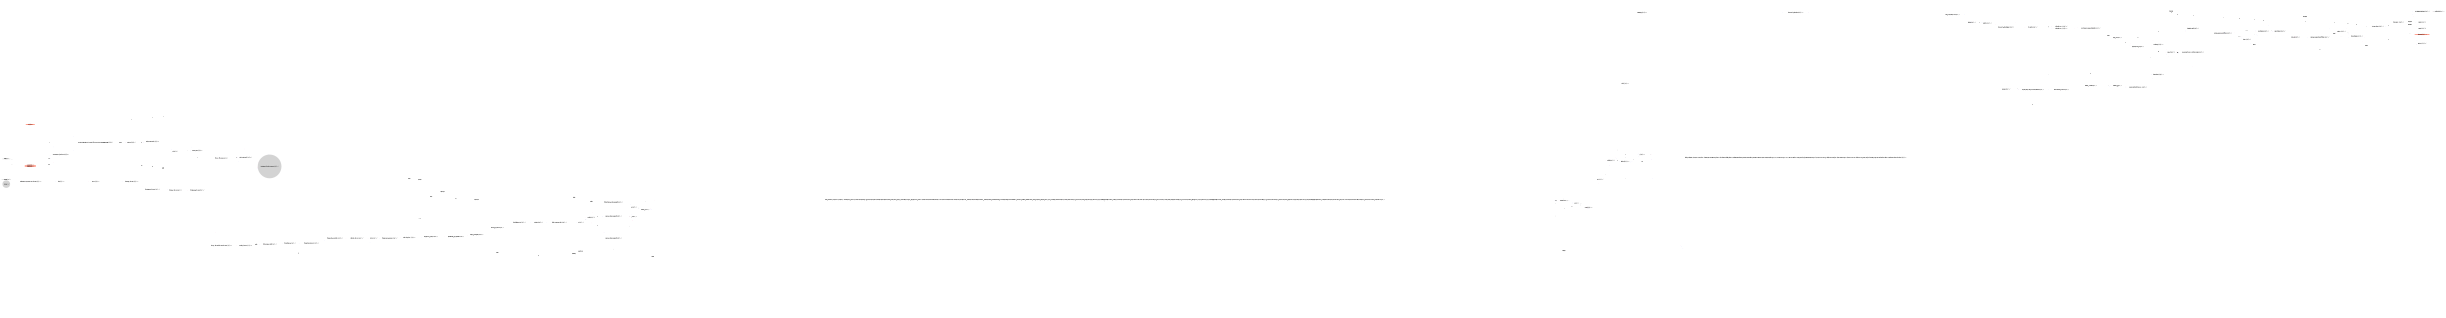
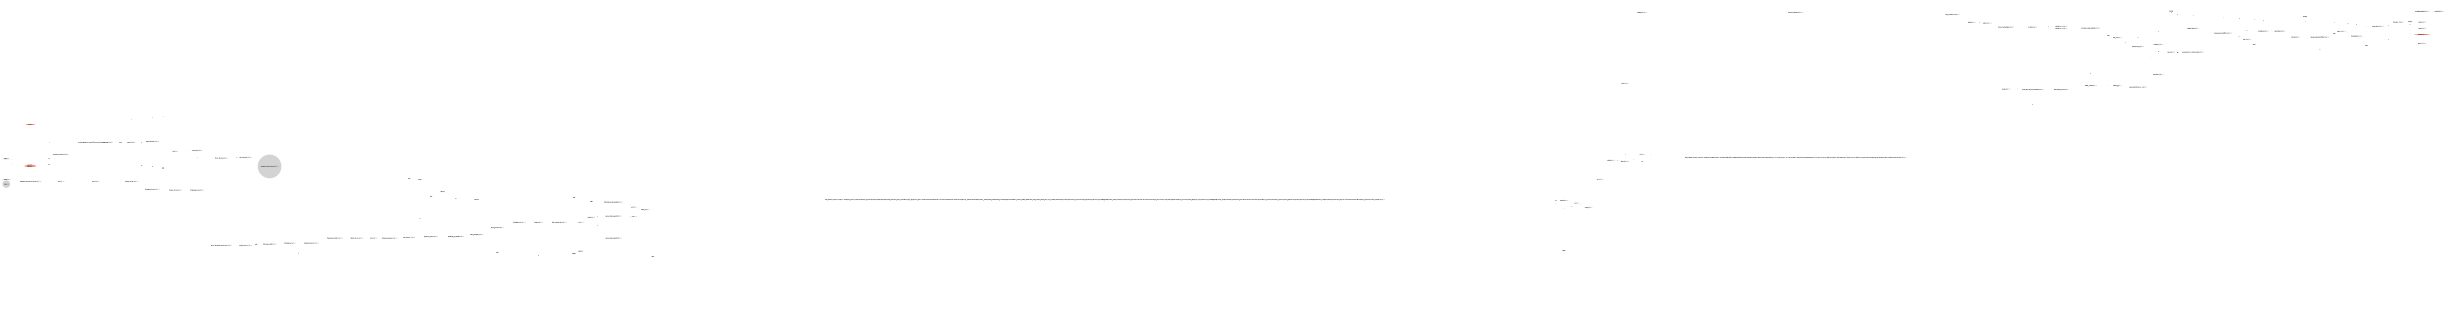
  digraph {
    rankdir=LR
    node [color=red fillcolor=white shape=circle style=filled]
    edge [color=blue style=dashed]
    n1 [color=black label="final int threadNum = i@@@34@@@['1', '1', '0']"]
    n2 [label="Thread thread = new Thread(\"WRITER\" + i){@Override public void run(){try {while (operations.get() > 0) {writePermission.acquire()int oper = rand.nextInt(10)if (oper < commitPercent) {if (numCommitting.incrementAndGet() <= maxConcurrentCommits) {Map<Integer,DocInfo> newCommittedModellong versionsynchronized (globalLock) {newCommittedModel = new HashMap<>(model)version = snapshotCount++}synchronized (stateChangeLock) {if (uLog.getState() != UpdateLog.State.ACTIVE) version = -1if (rand.nextInt(100) < softCommitPercent) {verbose(\"softCommit start\")assertU(TestHarness.commit(\"softCommit\",\"true\"))verbose(\"softCommit end\")}{verbose(\"hardCommit start\")assertU(commit())verbose(\"hardCommit end\")}}synchronized (globalLock) {if (version >= committedModelClock) {if (VERBOSE) {verbose(\"installing new committedModel version=\" + committedModelClock)}committedModel = newCommittedModelcommittedModelClock = version}}}numCommitting.decrementAndGet()continue}int idif (rand.nextBoolean()) {id = rand.nextInt(ndocs)}{id = lastId}boolean before = rand.nextBoolean()if (before) {lastId = id}DocInfo info = model.get(id)long val = info.vallong nextVal = Math.abs(val) + 1long version = testVersion.incrementAndGet()if (rand.nextBoolean()) Thread.yield()if (oper < commitPercent + deletePercent) {verbose(\"deleting id\",id,\"val=\",nextVal,\"version\",version)Long returnedVersion = deleteAndGetVersion(Integer.toString(id),params(\"_version_\",Long.toString(-version),DISTRIB_UPDATE_PARAM,FROM_LEADER))if (returnedVersion != null) {assertEquals(-version,returnedVersion.longValue())}synchronized (model) {DocInfo currInfo = model.get(id)if (Math.abs(version) > Math.abs(currInfo.version)) {model.put(id,new DocInfo(version,-nextVal))}}verbose(\"deleting id\",id,\"val=\",nextVal,\"version\",version,\"DONE\")}if (oper < commitPercent + deletePercent + deleteByQueryPercent) {verbose(\"deleteByQuery id\",id,\"val=\",nextVal,\"version\",version)Long returnedVersion = deleteByQueryAndGetVersion(\"id:\" + Integer.toString(id),params(\"_version_\",Long.toString(-version),DISTRIB_UPDATE_PARAM,FROM_LEADER))if (returnedVersion != null) {assertEquals(-version,returnedVersion.longValue())}synchronized (model) {DocInfo currInfo = model.get(id)if (Math.abs(version) > Math.abs(currInfo.version)) {model.put(id,new DocInfo(version,-nextVal))}}verbose(\"deleteByQuery id\",id,\"val=\",nextVal,\"version\",version,\"DONE\")}{verbose(\"adding id\",id,\"val=\",nextVal,\"version\",version)Long returnedVersion = addAndGetVersion(sdoc(\"id\",Integer.toString(id),FIELD,Long.toString(nextVal),\"_version_\",Long.toString(version)),params(DISTRIB_UPDATE_PARAM,FROM_LEADER))if (returnedVersion != null) {assertEquals(version,returnedVersion.longValue())}synchronized (model) {DocInfo currInfo = model.get(id)if (version > currInfo.version) {model.put(id,new DocInfo(version,nextVal))}}if (VERBOSE) {verbose(\"adding id\",id,\"val=\",nextVal,\"version\",version,\"DONE\")}}if (!before) {lastId = id}}}catch (Throwable e) }}@@@35@@@['1', '1', '0']" shape=house]
    n3 [color=brown label="threads.add(thread)@@@149@@@['1', '1', '0']" shape=house]
    n4 [color=brown label="neededPermits > 0@@@247@@@['0', '1', '0']"]
    n5 [label="readPermission.release(neededPermits)@@@247@@@['1', '1', '0']"]
    n6 [label="verbose(\"ROUND=\",operations.get())@@@248@@@['1', '1', '0']" shape=house]
    n7 [color=brown label="operations.decrementAndGet() > 0@@@250@@@['1', '1', '0']" shape=house]
    n8 [color=black label="i < nReadThreads@@@152@@@['1', '1', '0']"]
    n9 [label="threads.add(thread)@@@207@@@['1', '1', '0']" shape=house]
    n10 [color=black label="thread.start()@@@210@@@['1', '1', '0']" shape=house]
    n11 [color=black label="i++@@@153@@@['1', '1', '0']"]
    n12 [color=black label="Thread thread = new Thread(\"READER\" + i){@Override public void run(){try {while (operations.get() > 0) {readPermission.tryAcquire(10,TimeUnit.MILLISECONDS)int id = rand.nextInt(100) < 25? lastId: rand.nextInt(ndocs)boolean realTime = rand.nextInt(100) < percentRealtimeQueryDocInfo infoif (realTime) {info = visibleModel.get(id)}{synchronized (globalLock) {info = committedModel.get(id)}}if (VERBOSE) {verbose(\"querying id\",id)}SolrQueryRequest sreqif (realTime) {sreq = req(\"wt\",\"json\",\"qt\",\"/get\",\"ids\",Integer.toString(id))}{sreq = req(\"wt\",\"json\",\"q\",\"id:\" + Integer.toString(id),\"omitHeader\",\"true\")}String response = h.query(sreq)Map rsp = (Map)ObjectBuilder.fromJSON(response)List doclist = (List)(((Map)rsp.get(\"response\")).get(\"docs\"))if (doclist.size() == 0) {}{assertEquals(1,doclist.size())long foundVal = (Long)(((Map)doclist.get(0)).get(FIELD))long foundVer = (Long)(((Map)doclist.get(0)).get(\"_version_\"))if (foundVer < Math.abs(info.version) || (foundVer == info.version && foundVal != info.val)) {verbose(\"ERROR, id=\",id,\"found=\",response,\"model\",info)assertTrue(false)}}}if (rand.nextInt(100) < percentGetLatestVersions) {getLatestVersions()}}catch (Throwable e) }}@@@154@@@['1', '1', '0']"]
    n13 [label="int bufferedAddsApplied = 0@@@212@@@['1', '1', '0']" shape=house]
    n14 [color=brown label="final Object stateChangeLock = new Object()@@@24@@@['1', '1', '0']" shape=house]
    n15 [color=black label="this.visibleModel = model@@@25@@@['1', '1', '0']" shape=house]
    n16 [color=black label="stateChangeLock@@@216@@@['1', '1', '0']" shape=house]
    n17 [color=brown label="final Semaphore(( writePermissions = new Semaphore((((@@@26@@@['1', '1', '0']" shape=house]
    n18 [color=brown label="uLog.bufferUpdates()@@@217@@@['1', '1', '0']" shape=house]
    n19 [color=black label="recInfo = recoveryInfoF.get(random().nextInt(100 / nWriteThreads),TimeUnit.MILLISECONDS)@@@227@@@['1', '1', '0']"]
    n20 [label="recInfo == null@@@225@@@['1', '1', '0']"]
    n21 [color=brown label="bufferedAddsApplied += recInfo.adds@@@239@@@['1', '1', '0']"]
    n22 [label="i++@@@33@@@['1', '1', '0']"]
    n23 [label="int i = 0@@@27@@@['1', '1', '0']"]
    n24 [color=brown label="i < nWriteThreads@@@28@@@['1', '1', '0']"]
    n25 [color=brown fillcolor=lightgray label="thread.join()@@@253@@@['1', '1', '0']" shape=house]
    n26 [color=black label="writeThreadNumber--@@@233@@@['1', '1', '0']" shape=house]
    n27 [label="writePermissions(writeThreadNumber(.release(random().nextInt(2) + 1)@@@234@@@['1', '1', '0']"]
    n28 [label="readPermission.drainPermits()@@@236@@@['1', '1', '0']"]
    n29 [color=brown fillcolor=lightgray label="testStressRecovery['1', '0', '0']" shape=house]
    n30 [color=brown label="assumeFalse(\"FIXME: This test is horribly slow sometimes on Windows!\",Constants.WINDOWS)@@@3@@@['1', '1', '0']" shape=house]
    n31 [color=brown label="clearIndex()@@@4@@@['1', '1', '0']" shape=house]
    n32 [color=brown label="i < nWriteThreads@@@32@@@['1', '1', '0']" shape=house]
    n33 [label="int i = 0@@@151@@@['1', '1', '0']"]
    n34 [color=brown label="visibleModel = new ConcurrentHashMap<>(model)@@@215@@@['1', '1', '0']" shape=house]
    n35 [color=brown label="int nWriteThreads = 2 + random().nextInt(10)@@@11@@@['1', '1', '0']"]
    n36 [label="final int maxConcurrentCommits = nWriteThreads@@@12@@@['1', '1', '0']" shape=house]
    n37 [label="i++@@@29@@@['1', '1', '0']"]
    n38 [color=black label="final Semaphore readPermission = new Semaphore(Integer.MAX_VALUE,false)@@@30@@@['1', '1', '0']" shape=house]
    n39 [label="writePermissions(i( = new Semaphore(Integer.MAX_VALUE,false)@@@29@@@['0', '1', '0']"]
    n40 [color=brown label="writePermissions(i( = new Semaphore(Integer.MAX_VALUE,false)@@@29@@@['1', '0', '0']"]
    n41 [color=black label="final int percentRealtimeQuery = 75@@@13@@@['1', '1', '0']"]
    n42 [label="Future<UpdateLog.RecoveryInfo> recoveryInfoF = uLog.applyBufferedUpdates()@@@221@@@['1', '1', '0']" shape=house]
    n43 [label="recoveryInfoF != null@@@222@@@['1', '1', '0']" shape=house]
    n44 [color=black label="UpdateLog.RecoveryInfo recInfo = null@@@223@@@['1', '1', '0']"]
    n45 [label="int writeThreadNumber = 0@@@224@@@['1', '1', '0']"]
    n46 [color=black label="int neededPermits = Integer.MAX_VALUE - writePerm.availablePermits()@@@242@@@['1', '1', '0']" shape=house]
    n47 [color=black label="writePermissions@@@241@@@['0', '1', '0']" shape=house]
    n48 [color=black label="writePermissions(writeThreadNumber++(.drainPermits()@@@231@@@['1', '1', '0']" shape=house]
    n49 [color=brown label="writeThreadNumber >= nWriteThreads@@@232@@@['1', '1', '0']" shape=house]
    n50 [label="initModel(ndocs)@@@17@@@['1', '1', '0']"]
    n51 [color=brown label="final AtomicInteger numCommitting = new AtomicInteger()@@@18@@@['1', '1', '0']"]
    n52 [label="List<Thread> threads = new ArrayList<>()@@@19@@@['1', '1', '0']"]
    n53 [color=black fillcolor=tomato label="long version@@@2@@@['0', '0', '1']" shape=house]
    n54 [fillcolor=lightgray label="ifVerbose(\"deleteByQuery id\",id,\"val=\",nextVal,\"version\",version,\"DONE\")@@@14@@@['0', '0', '1']"]
    n55 [color=black label="Math.abs(version) > Math.abs(currInfo.version)@@@10@@@['0', '0', '1']" shape=house]
    n56 [color=brown label="ifVerbose(\"deleteByQuery id\",id,\"val=\",nextVal,\"version\",version)@@@3@@@['0', '0', '1']"]
    n57 [label="model.put(id,new DocInfo(version,-nextVal))@@@11@@@['0', '0', '1']"]
    n58 [label="Long returnedVersion = deleteByQueryAndGetVersion(\"id:\" + Integer.toString(id),params(\"_version_\",Long.toString(-version),DISTRIB_UPDATE_PARAM,FROM_LEADER))@@@4@@@['0', '0', '1']"]
    n59 [label="writePermissions@@@241@@@['1', '0', '0']"]
    n60 [color=black label="returnedVersion != null@@@5@@@['0', '0', '1']"]
    n61 [color=black label="model@@@8@@@['0', '0', '1']"]
    n62 [color=brown label="assertEquals(-version,returnedVersion.longValue())@@@6@@@['0', '0', '1']"]
    n63 [color=brown label="visibleModel = model@@@245@@@['1', '1', '0']" shape=house]
    n64 [label="int neededPermits = Integer.MAX_VALUE - readPermission.availablePermits()@@@246@@@['1', '1', '0']"]
    n65 [color=brown label="neededPermits > 0@@@247@@@['1', '0', '0']"]
    n66 [color=black label="verbose(\"bufferedAddsApplied=\",bufferedAddsApplied)@@@251@@@['1', '1', '0']"]
    n67 [label="neededPermits > 0@@@243@@@['0', '1', '0']"]
    n68 [label="writePerm.release(neededPermits)@@@243@@@['1', '1', '0']"]
    n69 [label="writePerm.release(neededPermits)@@@243@@@['1', '0', '0']"]
    n70 [color=black label="verbose(\"Operation\",operations.get(),\"Draining permits for write thread\",writeThreadNumber)@@@230@@@['1', '1', '0']"]
    n71 [label="assertU(commit())@@@5@@@['1', '1', '0']" shape=house]
    n72 [color=black label="assertTrue(uLog.getState() == UpdateLog.State.ACTIVE)@@@214@@@['1', '1', '0']" shape=house]
    n73 [label="final int softCommitPercent = 30 + random().nextInt(75)@@@7@@@['1', '1', '0']"]
    n74 [color=black label="final int deletePercent = 4 + random().nextInt(25)@@@8@@@['1', '1', '0']" shape=house]
    n75 [color=brown label="final int deleteByQueryPercent = random().nextInt(5)@@@9@@@['1', '1', '0']"]
    n76 [color=brown label="int i = 0@@@31@@@['1', '1', '0']"]
    n77 [label="final int ndocs = 5 + (random().nextBoolean()? random().nextInt(25): random().nextInt(200))@@@10@@@['1', '1', '0']"]
    n78 [color=brown label="final int commitPercent = 5 + random().nextInt(10)@@@6@@@['1', '1', '0']"]
    n79 [label="assertTrue(uLog.getState() == UpdateLog.State.BUFFERING)@@@219@@@['1', '1', '0']"]
    n80 [color=black label="random().nextBoolean()@@@220@@@['1', '1', '0']" shape=house]
    n81 [color=brown label="final AtomicLong testVersion = new AtomicLong(0)@@@20@@@['1', '1', '0']"]
    n82 [label="final UpdateHandler uHandler = h.getCore().getUpdateHandler()@@@21@@@['1', '1', '0']"]
    n83 [color=brown label="final UpdateLog uLog = uHandler.getUpdateLog()@@@22@@@['1', '1', '0']"]
    n84 [color=black label="Thread.sleep(random().nextInt(10) + 1)@@@220@@@['1', '0', '0']" shape=house]
    n85 [color=brown label="Thread.sleep(random().nextInt(10) + 1)@@@220@@@['0', '1', '0']" shape=house]
    n86 [label="final int percentGetLatestVersions = random().nextInt(4)@@@14@@@['1', '1', '0']" shape=house]
    n87 [color=black label="final AtomicLong operations = new AtomicLong(atLeast(100))@@@15@@@['1', '1', '0']"]
    n88 [label="int nReadThreads = 2 + random().nextInt(10)@@@16@@@['1', '1', '0']" shape=house]
    n89 [color=black fillcolor=tomato label="int id@@@2@@@['0', '0', '1']" shape=house]
    n90 [color=black label="DocInfo currInfo = model.get(id)@@@9@@@['0', '0', '1']"]
    n91 [fillcolor=tomato label="long nextVal@@@2@@@['0', '0', '1']" shape=house]
    n92 [color=brown label="TimeoutException e@@@229@@@['1', '1', '0']" shape=house]
    n93 [label="final VersionInfo vInfo = uLog.getVersionInfo()@@@23@@@['1', '1', '0']" shape=house]
    n94 [fillcolor=tomato label="Semaphore writePerm@@@241@@@['1', '1', '0']" shape=house]
    n95 [color=black fillcolor=lightgray label="deleteByQuery['0', '0', '1']" shape=house]
    n96 [fillcolor=lightgray label="testStressRecovery['0', '1', '0']"]
    n1 -> n2 [color=deeppink]
    n2 -> n3 [color=deeppink style=bold]
    n2 -> n3 [label=thread style=bold]
    n3 -> n22
    n4 -> n5 [label=true]
    n4 -> n5 [color=deeppink style=bold]
    n4 -> n6 [color=deeppink]
    n5 -> n6 [style=bold]
    n6 -> n7 [color=deeppink]
    n7 -> n4 [color=deeppink label=true]
    n7 -> n6 [label=true style=bold]
    n7 -> n16 [color=deeppink label=true]
    n7 -> n34 [label=true style=bold]
    n7 -> n42 [color=deeppink label=true style=bold]
    n7 -> n43 [label=true style=bold]
    n7 -> n46 [label=true]
    n7 -> n47 [label=deleteByQueryPercent]
-   n7 -> n59 [color=deeppink label=bufferedAddsApplied]
+   n7 -> n59 [color=deeppink label=true]
    n7 -> n63 [color=deeppink label=true]
    n7 -> n64 [label=true]
    n7 -> n65 [label=true]
    n7 -> n66 [color=deeppink]
    n7 -> n67 [label=true style=bold]
    n7 -> n68 [label=true]
    n7 -> n72 [color=deeppink style=bold]
    n7 -> n72 [label=true]
    n7 -> n79 [color=deeppink label=true style=bold]
    n7 -> n80 [color=deeppink label=true style=bold]
    n7 -> n94 [label=true]
    n8 -> n9 [label=true style=bold]
    n8 -> n10
    n8 -> n11 [label=true style=bold]
    n8 -> n12 [color=deeppink]
    n8 -> n12 [label=true]
    n9 -> n11
    n10 -> n13 [color=deeppink style=bold]
    n11 -> n8 [color=deeppink]
    n11 -> n8 [label=i]
    n11 -> n12 [color=deeppink label=i style=bold]
    n12 -> n9 [label=thread]
    n12 -> n9 [style=bold]
    n13 -> n66 [label=bufferedAddsApplied]
    n13 -> n72
    n14 -> n2 [color=deeppink label=stateChangeLock]
    n14 -> n15 [style=bold]
    n14 -> n16 [label=stateChangeLock]
    n15 -> n17 [style=bold]
    n16 -> n18 [label=true style=bold]
    n16 -> n18 [style=bold]
    n17 -> n23 [style=bold]
    n18 -> n79 [color=deeppink]
    n19 -> n20 [color=deeppink style=bold]
    n19 -> n20 [color=deeppink label=recInfo]
    n20 -> n19 [label=true]
    n20 -> n19 [style=bold]
    n20 -> n21 [color=deeppink style=bold]
    n21 -> n46 [color=deeppink style=bold]
    n21 -> n66 [label=bufferedAddsApplied]
    n22 -> n1 [color=deeppink label=i]
    n22 -> n2 [label=i]
    n22 -> n32 [color=deeppink]
    n22 -> n32 [color=deeppink label=i style=bold]
    n23 -> n24 [label=i style=bold]
    n23 -> n24
    n24 -> n37 [label=true]
    n24 -> n38 [color=deeppink style=bold]
    n24 -> n39 [label=true]
    n24 -> n39
    n24 -> n40 [label=true style=bold]
    n24 -> n40 [color=deeppink style=bold]
    n26 -> n27 [color=deeppink style=bold]
    n27 -> n28
    n28 -> n20 [color=deeppink]
    n29 -> n30 [color=deeppink]
    n30 -> n31 [style=bold]
    n31 -> n71 [color=deeppink style=bold]
    n32 -> n1 [label=true style=bold]
    n32 -> n1 [style=bold]
    n32 -> n2 [label=true style=bold]
    n32 -> n3 [label=true]
    n32 -> n22 [label=true style=bold]
    n32 -> n33 [color=deeppink]
    n33 -> n8 [label=i]
    n33 -> n8 [color=deeppink]
    n33 -> n11 [label=i]
    n33 -> n12 [label=i]
    n34 -> n16 [style=bold]
    n35 -> n19 [color=deeppink label=nWriteThreads]
    n35 -> n24 [color=deeppink label=nWriteThreads style=bold]
    n35 -> n32 [label=nWriteThreads]
    n35 -> n36 [color=deeppink style=bold]
    n35 -> n36 [label=nWriteThreads style=bold]
    n36 -> n2 [color=deeppink label=maxConcurrentCommits]
    n36 -> n41 [style=bold]
    n37 -> n24 [color=deeppink label=i]
    n37 -> n24 [color=deeppink style=bold]
    n38 -> n76
    n39 -> n37 [color=deeppink label=i style=bold]
    n39 -> n37 [color=deeppink style=bold]
    n40 -> n37 [color=deeppink label=i style=bold]
    n40 -> n37 [color=deeppink style=bold]
    n41 -> n12 [label=percentRealtimeQuery]
    n41 -> n86 [style=bold]
    n42 -> n43 [color=deeppink]
    n42 -> n43 [label=recoveryInfoF style=bold]
    n43 -> n20 [label=true style=bold]
    n43 -> n21 [label=true style=bold]
    n43 -> n44 [color=deeppink label=true style=bold]
    n43 -> n44 [color=deeppink style=bold]
    n43 -> n45 [color=deeppink label=true style=bold]
    n43 -> n46 [color=deeppink]
    n44 -> n20 [color=deeppink label=recInfo]
    n44 -> n45 [color=deeppink style=bold]
    n45 -> n20 [color=deeppink]
    n46 -> n67 [color=deeppink style=bold]
    n46 -> n67 [label=neededPermits style=bold]
    n46 -> n68
    n46 -> n68 [color=deeppink label=neededPermits]
    n46 -> n69 [color=deeppink label=neededPermits]
    n48 -> n49 [color=deeppink]
    n49 -> n26 [style=bold]
    n49 -> n26 [label=true style=bold]
    n49 -> n27 [label=true]
    n49 -> n28
    n50 -> n51
    n51 -> n52 [color=deeppink]
    n52 -> n81
    n53 -> n54 [color=deeppink label=version]
    n53 -> n55 [color=deeppink label=version style=bold]
    n53 -> n56 [label=version]
    n53 -> n57 [label=version]
    n55 -> n54 [color=deeppink style=bold]
    n55 -> n57 [color=deeppink label=true style=bold]
    n55 -> n57 [style=bold]
    n56 -> n58 [style=bold]
    n57 -> n54 [color=deeppink style=bold]
    n58 -> n60 [color=deeppink label=returnedVersion]
    n58 -> n60
    n60 -> n61
    n60 -> n62 [color=deeppink style=bold]
    n60 -> n62 [label=true style=bold]
    n61 -> n55 [color=deeppink label=true style=bold]
    n61 -> n90 [label=true]
    n61 -> n90
    n62 -> n61 [style=bold]
    n63 -> n64 [style=bold]
    n64 -> n4 [color=deeppink style=bold]
    n64 -> n4 [color=deeppink label=neededPermits style=bold]
    n64 -> n5 [label=neededPermits style=bold]
    n64 -> n65 [label=neededPermits style=bold]
    n64 -> n65 [color=deeppink style=bold]
    n65 -> n5 [color=deeppink style=bold]
    n65 -> n5 [color=deeppink label=true]
    n65 -> n6 [color=deeppink style=bold]
    n66 -> n25 [color=deeppink style=bold]
    n67 -> n46 [style=bold]
    n67 -> n63 [color=deeppink style=bold]
    n67 -> n68 [style=bold]
    n67 -> n68 [label=true]
    n68 -> n46 [color=deeppink style=bold]
    n68 -> n63 [color=deeppink style=bold]
    n68 -> n69 [label=true]
    n68 -> n69 [color=deeppink style=bold]
    n69 -> n46 [color=deeppink style=bold]
    n69 -> n63 [color=deeppink]
    n70 -> n48
    n71 -> n78
    n72 -> n34
    n73 -> n2 [color=deeppink label=softCommitPercent style=bold]
    n73 -> n74
    n74 -> n2 [label=deletePercent style=bold]
    n74 -> n75 [color=deeppink style=bold]
    n75 -> n2 [color=deeppink label=deleteByQueryPercent]
    n75 -> n77 [color=deeppink]
    n76 -> n1 [label=i]
    n76 -> n2 [color=deeppink label=i]
    n76 -> n22 [label=i style=bold]
    n76 -> n32 [color=deeppink label=i style=bold]
    n76 -> n32
    n77 -> n2 [label=ndocs]
    n77 -> n12 [label=ndocs style=bold]
    n77 -> n35 [color=deeppink style=bold]
    n77 -> n50 [label=ndocs]
    n78 -> n2 [label=commitPercent style=bold]
    n78 -> n73 [color=deeppink]
    n79 -> n80 [color=deeppink]
    n80 -> n42 [color=deeppink]
    n80 -> n84 [color=deeppink label=true]
    n80 -> n84
    n80 -> n85 [style=bold]
    n80 -> n85 [label=true]
    n81 -> n82 [color=deeppink style=bold]
    n82 -> n83 [color=deeppink]
    n83 -> n93 [style=bold]
    n84 -> n42 [style=bold]
    n85 -> n42 [color=deeppink]
    n86 -> n12 [color=deeppink label=percentGetLatestVersions style=bold]
    n86 -> n87 [style=bold]
    n87 -> n88 [color=deeppink style=bold]
    n88 -> n8 [color=deeppink label=nReadThreads]
    n88 -> n50 [color=deeppink]
    n89 -> n54 [label=id style=bold]
    n89 -> n56 [label=id style=bold]
    n89 -> n57 [color=deeppink label=id]
    n89 -> n58 [label=id]
    n89 -> n90 [label=id]
    n90 -> n55
    n91 -> n54 [label=nextVal]
    n91 -> n56 [color=deeppink label=nextVal]
    n92 -> n28 [label=true style=bold]
    n92 -> n48 [color=deeppink label=true]
    n92 -> n49 [label=true style=bold]
    n92 -> n70 [color=deeppink label=true]
    n92 -> n70
    n93 -> n14 [color=deeppink style=bold]
    n95 -> n53 [color=deeppink label=true style=bold]
    n95 -> n56 [style=bold]
    n95 -> n89 [label=true style=bold]
    n95 -> n91 [label=true]
    n96 -> n30 [style=bold]
  }
